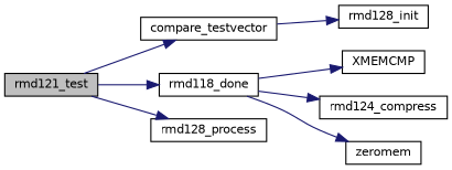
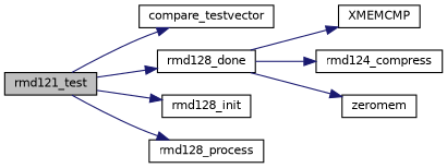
  digraph {
    rankdir=LR
    node [color=black fillcolor=white fontname=Helvetica fontsize=10 shape=record style=filled]
    edge [color=midnightblue fontname=Helvetica fontsize=10 labelfontname=Helvetica labelfontsize=10 style=solid]
    n1 [fillcolor=grey75 fontcolor=black height=0.2 label=rmd121_test width=0.4]
    n2 [height=0.2 label=compare_testvector width=0.4]
-   n3 [height=0.2 label=rmd118_done width=0.4]
+   n3 [height=0.2 label=rmd128_done width=0.4]
    n4 [height=0.2 label=rmd128_init width=0.4]
    n5 [height=0.2 label=rmd128_process width=0.4]
    n6 [height=0.2 label=XMEMCMP width=0.4]
    n7 [height=0.2 label=rmd124_compress width=0.4]
    n8 [height=0.2 label=zeromem width=0.4]
    n1 -> n2
    n1 -> n3
-   n2 -> n4
+   n1 -> n4
    n1 -> n5
    n3 -> n6
    n3 -> n7
    n3 -> n8
  }
